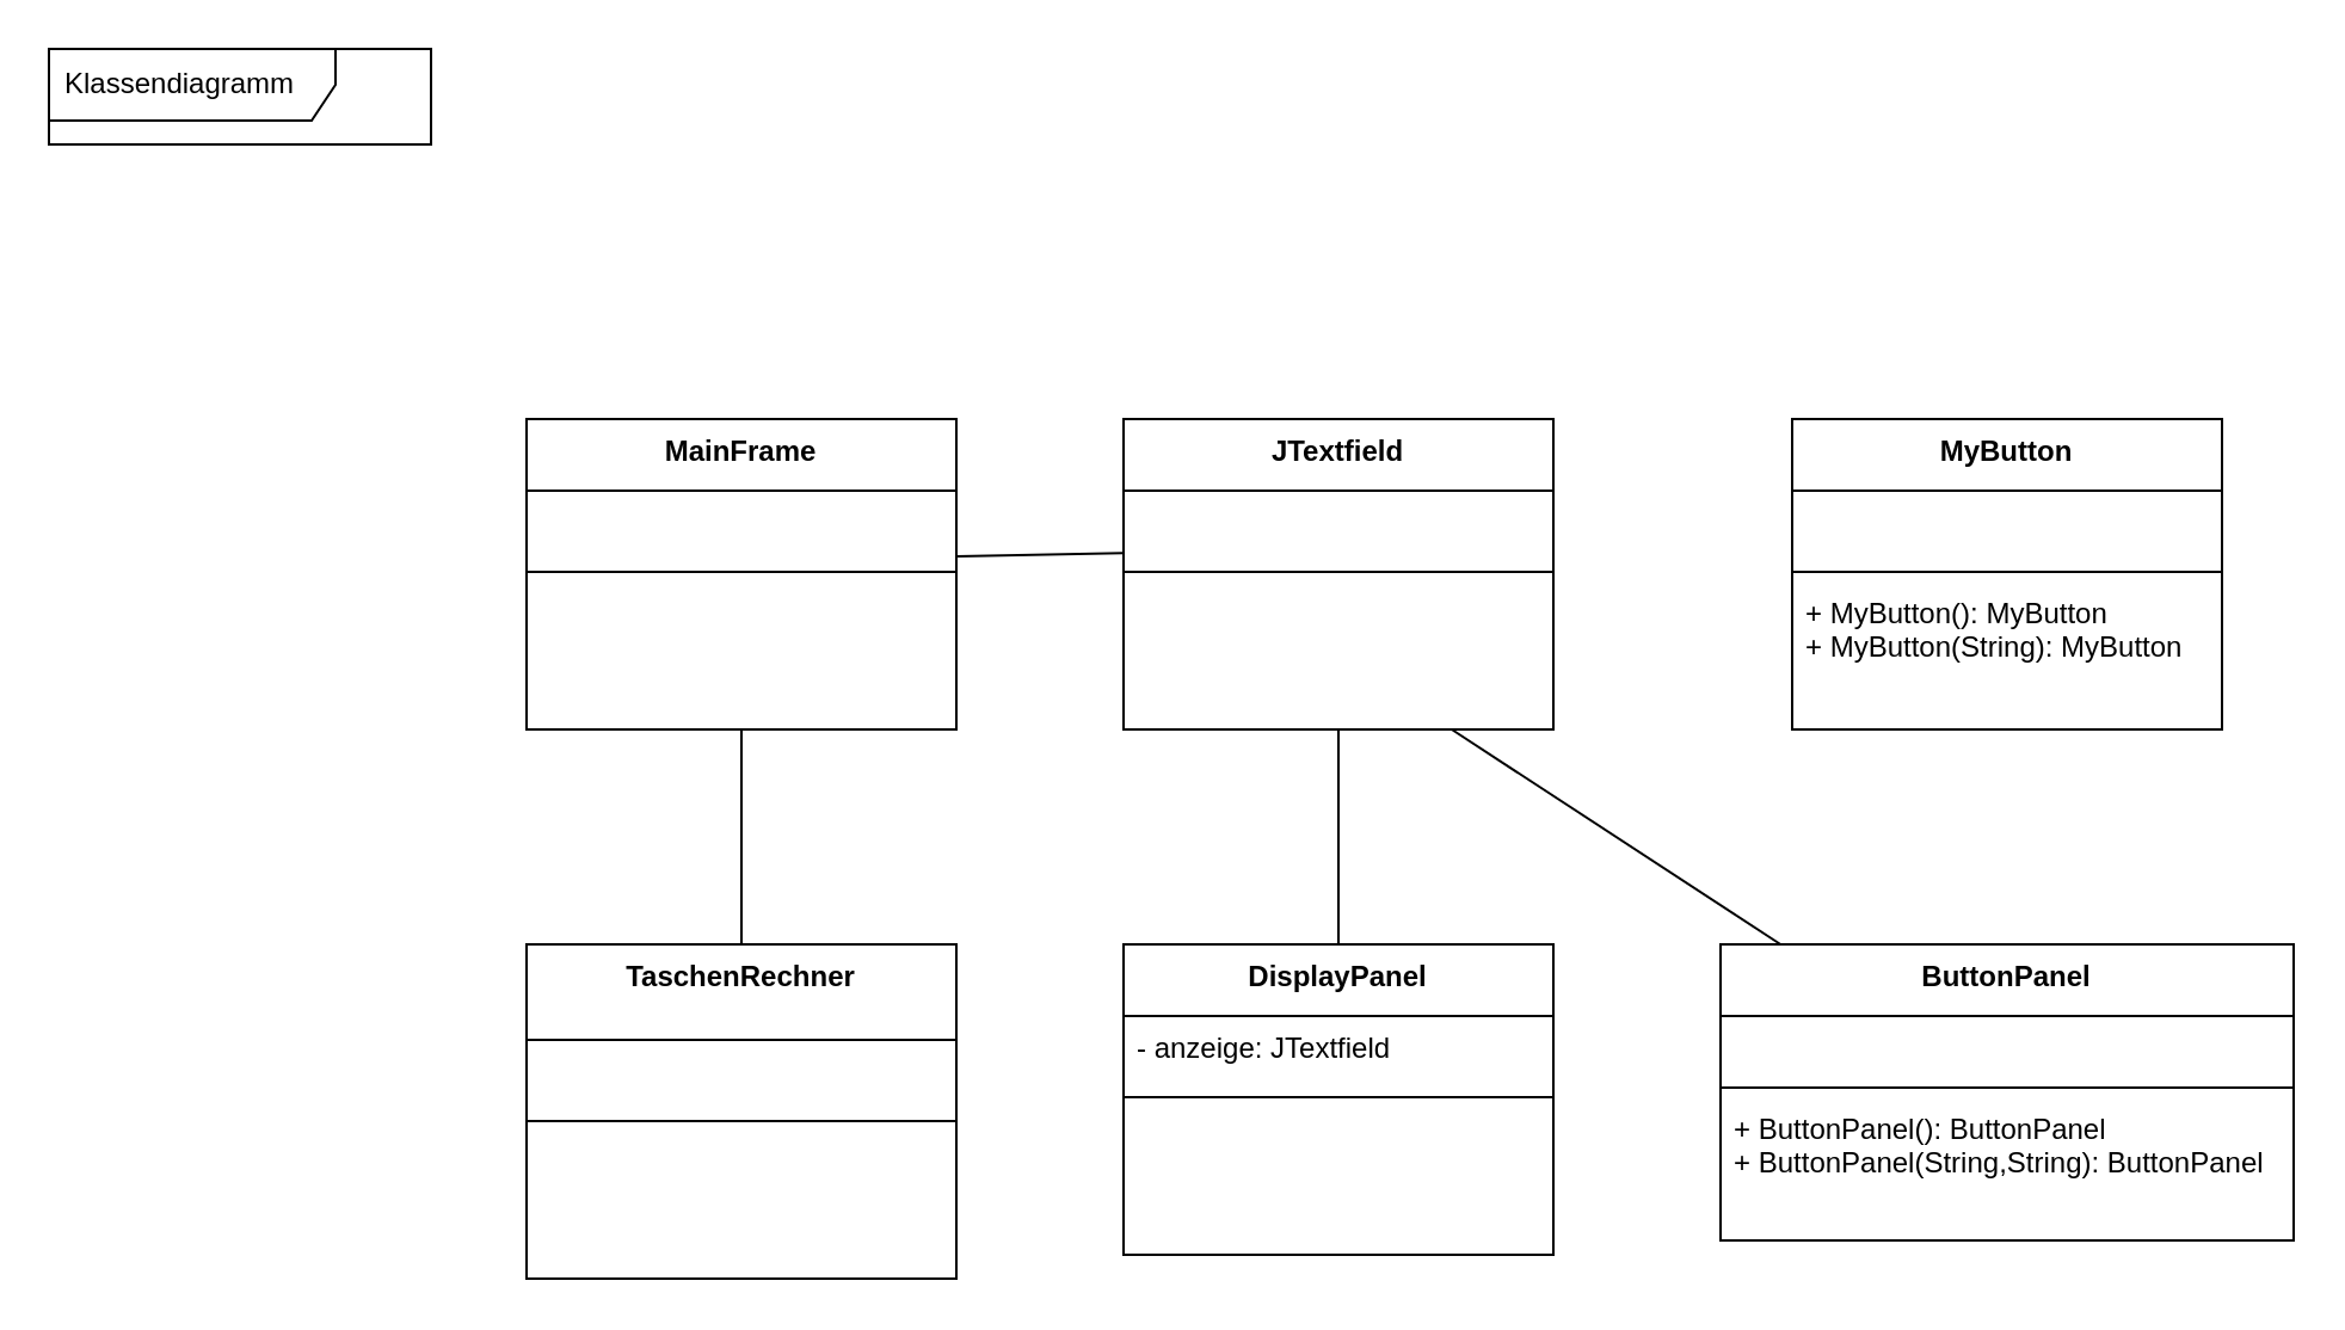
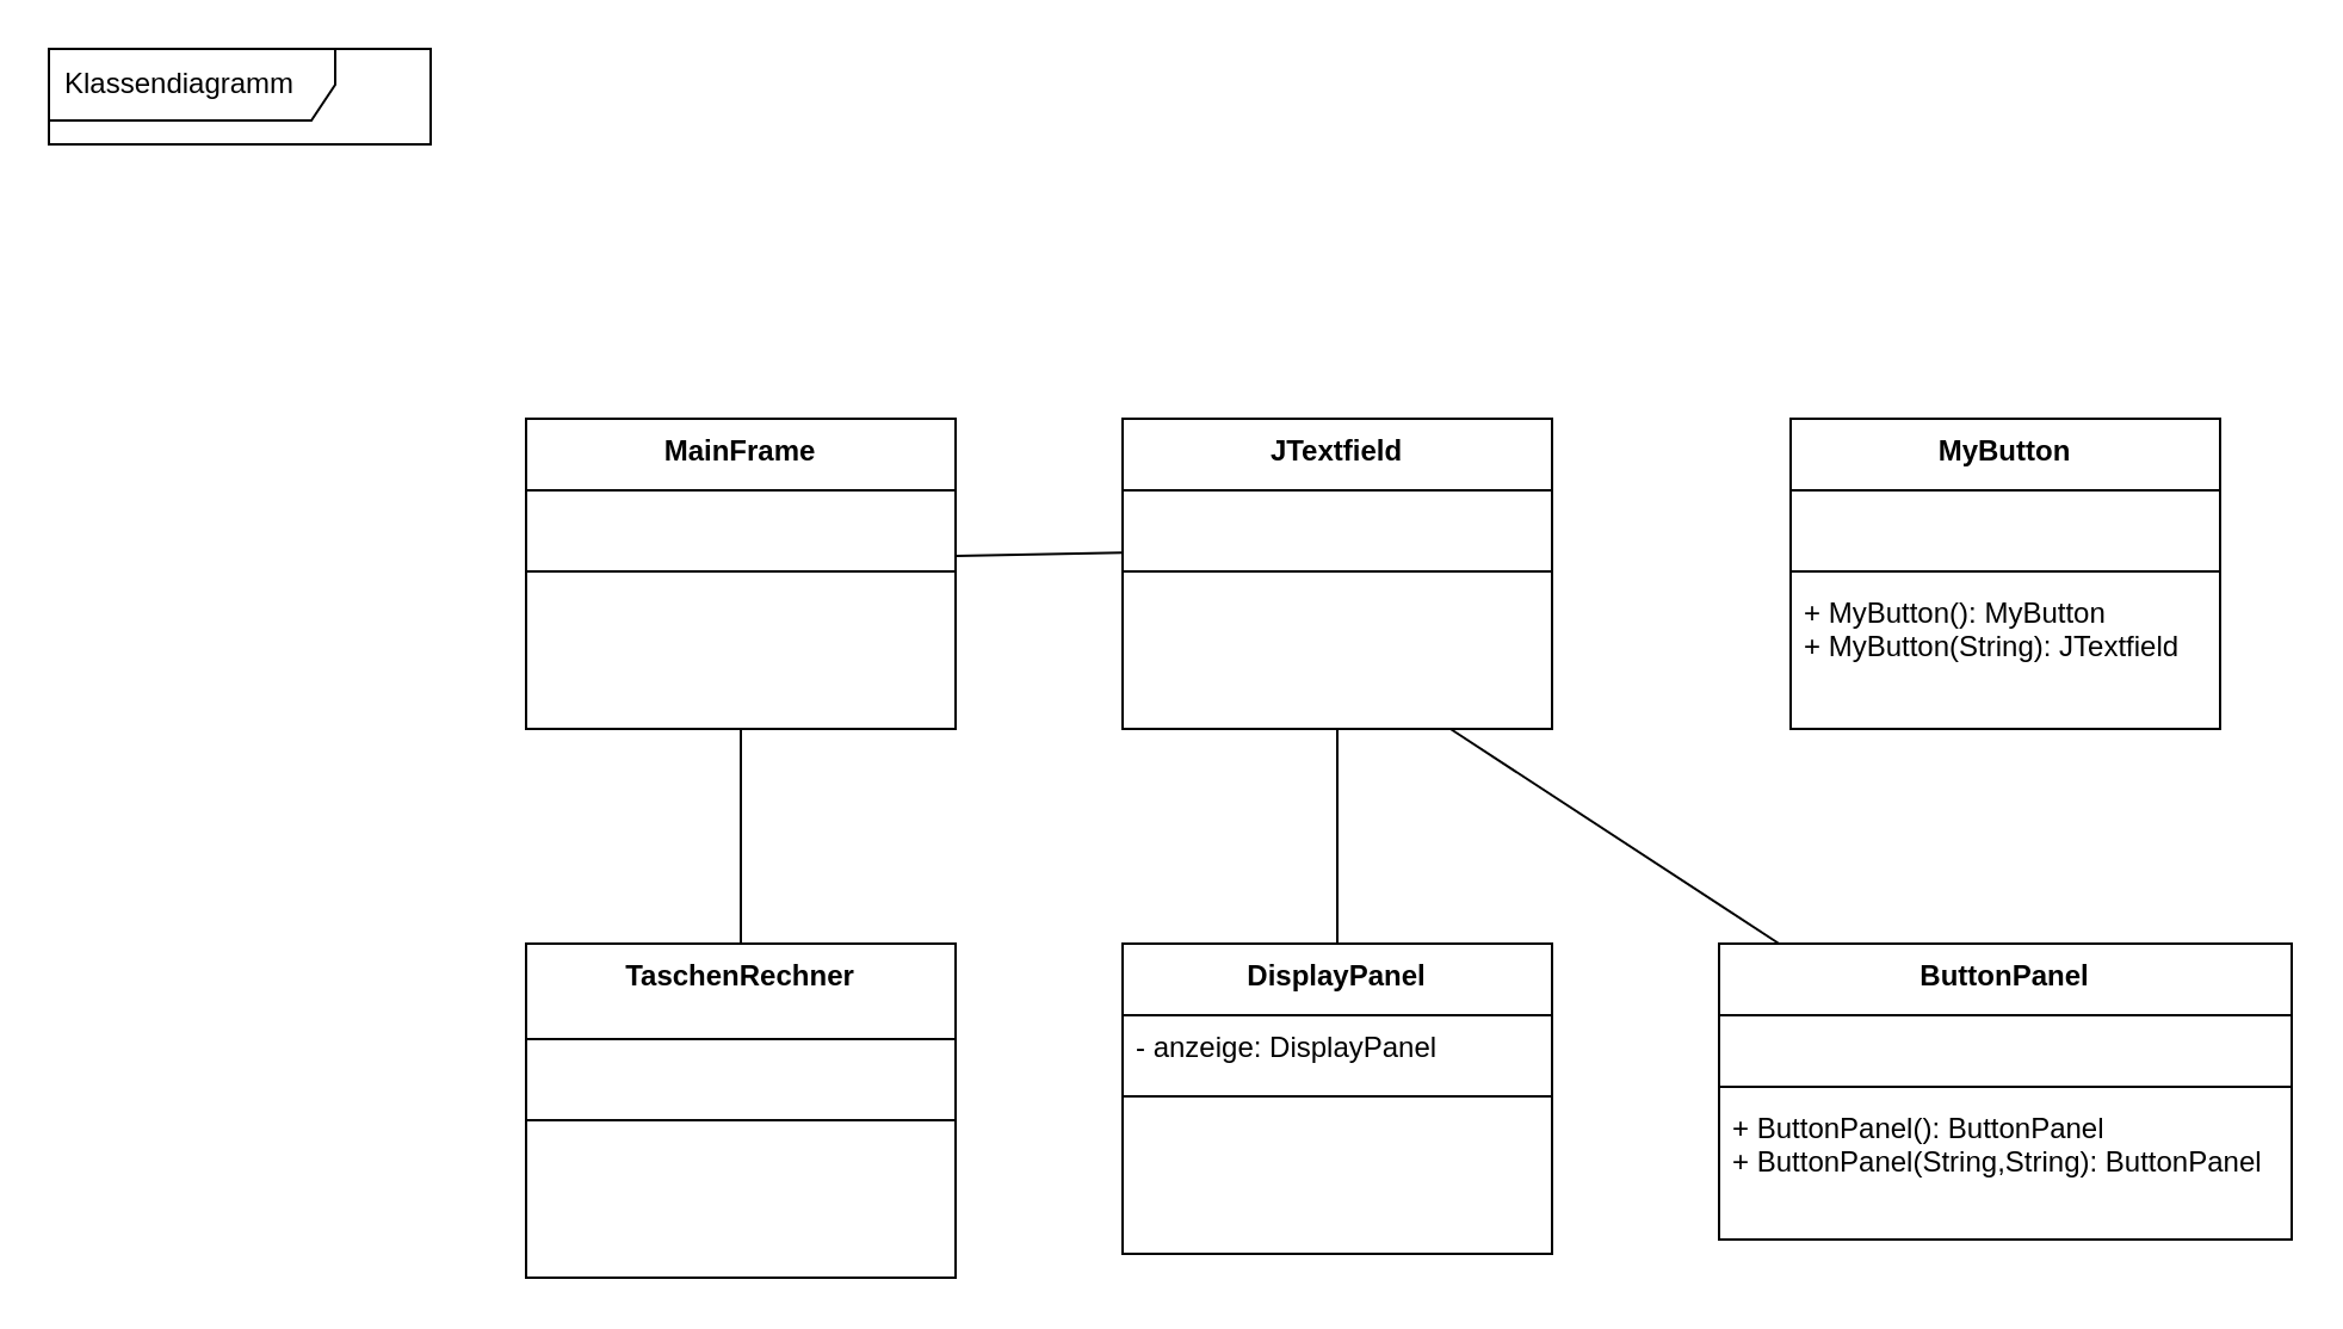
  <mxCell id="0" />
  <mxCell id="1" parent="0" />
  <mxCell id="2" value="Klassendiagramm" style="shape=umlFrame;whiteSpace=wrap;html=1;width=120;height=30;boundedLbl=1;verticalAlign=middle;align=left;spacingLeft=5;" parent="1" vertex="1"><mxGeometry x="20" y="20" width="160" height="40" as="geometry" /></mxCell>
  <mxCell id="3" value="MyButton" style="swimlane;fontStyle=1;align=center;verticalAlign=top;childLayout=stackLayout;horizontal=1;startSize=30;horizontalStack=0;resizeParent=1;resizeParentMax=0;resizeLast=0;collapsible=1;marginBottom=0;" parent="1" vertex="1"><mxGeometry x="750" y="175" width="180" height="130" as="geometry" /></mxCell>
  <mxCell id="4" value="   " style="text;strokeColor=none;fillColor=none;align=left;verticalAlign=top;spacingLeft=4;spacingRight=4;overflow=hidden;rotatable=0;points=[[0,0.5],[1,0.5]];portConstraint=eastwest;" parent="3" vertex="1"><mxGeometry y="30" width="180" height="30" as="geometry" /></mxCell>
  <mxCell id="5" value="" style="line;strokeWidth=1;fillColor=none;align=left;verticalAlign=middle;spacingTop=-1;spacingLeft=3;spacingRight=3;rotatable=0;labelPosition=right;points=[];portConstraint=eastwest;" parent="3" vertex="1"><mxGeometry y="60" width="180" height="8" as="geometry" /></mxCell>
- <mxCell id="6" value="+ MyButton(): MyButton&#10;+ MyButton(String): MyButton" style="text;strokeColor=none;fillColor=none;align=left;verticalAlign=top;spacingLeft=4;spacingRight=4;overflow=hidden;rotatable=0;points=[[0,0.5],[1,0.5]];portConstraint=eastwest;" parent="3" vertex="1"><mxGeometry y="68" width="180" height="62" as="geometry" /></mxCell>
+ <mxCell id="6" value="+ MyButton(): MyButton&#10;+ MyButton(String): JTextfield" style="text;strokeColor=none;fillColor=none;align=left;verticalAlign=top;spacingLeft=4;spacingRight=4;overflow=hidden;rotatable=0;points=[[0,0.5],[1,0.5]];portConstraint=eastwest;" parent="3" vertex="1"><mxGeometry y="68" width="180" height="62" as="geometry" /></mxCell>
  <mxCell id="7" value="ButtonPanel" style="swimlane;fontStyle=1;align=center;verticalAlign=top;childLayout=stackLayout;horizontal=1;startSize=30;horizontalStack=0;resizeParent=1;resizeParentMax=0;resizeLast=0;collapsible=1;marginBottom=0;" parent="1" vertex="1"><mxGeometry x="720" y="395" width="240" height="124" as="geometry" /></mxCell>
  <mxCell id="8" value="   " style="text;strokeColor=none;fillColor=none;align=left;verticalAlign=top;spacingLeft=4;spacingRight=4;overflow=hidden;rotatable=0;points=[[0,0.5],[1,0.5]];portConstraint=eastwest;" parent="7" vertex="1"><mxGeometry y="30" width="240" height="26" as="geometry" /></mxCell>
  <mxCell id="9" value="" style="line;strokeWidth=1;fillColor=none;align=left;verticalAlign=middle;spacingTop=-1;spacingLeft=3;spacingRight=3;rotatable=0;labelPosition=right;points=[];portConstraint=eastwest;" parent="7" vertex="1"><mxGeometry y="56" width="240" height="8" as="geometry" /></mxCell>
  <mxCell id="10" value="+ ButtonPanel(): ButtonPanel&#10;+ ButtonPanel(String,String): ButtonPanel" style="text;strokeColor=none;fillColor=none;align=left;verticalAlign=top;spacingLeft=4;spacingRight=4;overflow=hidden;rotatable=0;points=[[0,0.5],[1,0.5]];portConstraint=eastwest;" parent="7" vertex="1"><mxGeometry y="64" width="240" height="60" as="geometry" /></mxCell>
  <mxCell id="11" value="MainFrame" style="swimlane;fontStyle=1;align=center;verticalAlign=top;childLayout=stackLayout;horizontal=1;startSize=30;horizontalStack=0;resizeParent=1;resizeParentMax=0;resizeLast=0;collapsible=1;marginBottom=0;" parent="1" vertex="1"><mxGeometry x="220" y="175" width="180" height="130" as="geometry" /></mxCell>
  <mxCell id="12" value="   " style="text;strokeColor=none;fillColor=none;align=left;verticalAlign=top;spacingLeft=4;spacingRight=4;overflow=hidden;rotatable=0;points=[[0,0.5],[1,0.5]];portConstraint=eastwest;" parent="11" vertex="1"><mxGeometry y="30" width="180" height="30" as="geometry" /></mxCell>
  <mxCell id="13" value="" style="line;strokeWidth=1;fillColor=none;align=left;verticalAlign=middle;spacingTop=-1;spacingLeft=3;spacingRight=3;rotatable=0;labelPosition=right;points=[];portConstraint=eastwest;" parent="11" vertex="1"><mxGeometry y="60" width="180" height="8" as="geometry" /></mxCell>
  <mxCell id="14" value=" " style="text;strokeColor=none;fillColor=none;align=left;verticalAlign=top;spacingLeft=4;spacingRight=4;overflow=hidden;rotatable=0;points=[[0,0.5],[1,0.5]];portConstraint=eastwest;" parent="11" vertex="1"><mxGeometry y="68" width="180" height="62" as="geometry" /></mxCell>
  <mxCell id="15" value="JTextfield" style="swimlane;fontStyle=1;align=center;verticalAlign=top;childLayout=stackLayout;horizontal=1;startSize=30;horizontalStack=0;resizeParent=1;resizeParentMax=0;resizeLast=0;collapsible=1;marginBottom=0;" parent="1" vertex="1"><mxGeometry x="470" y="175" width="180" height="130" as="geometry" /></mxCell>
  <mxCell id="16" value="   " style="text;strokeColor=none;fillColor=none;align=left;verticalAlign=top;spacingLeft=4;spacingRight=4;overflow=hidden;rotatable=0;points=[[0,0.5],[1,0.5]];portConstraint=eastwest;" parent="15" vertex="1"><mxGeometry y="30" width="180" height="30" as="geometry" /></mxCell>
  <mxCell id="17" value="" style="line;strokeWidth=1;fillColor=none;align=left;verticalAlign=middle;spacingTop=-1;spacingLeft=3;spacingRight=3;rotatable=0;labelPosition=right;points=[];portConstraint=eastwest;" parent="15" vertex="1"><mxGeometry y="60" width="180" height="8" as="geometry" /></mxCell>
  <mxCell id="18" value=" " style="text;strokeColor=none;fillColor=none;align=left;verticalAlign=top;spacingLeft=4;spacingRight=4;overflow=hidden;rotatable=0;points=[[0,0.5],[1,0.5]];portConstraint=eastwest;" parent="15" vertex="1"><mxGeometry y="68" width="180" height="62" as="geometry" /></mxCell>
  <mxCell id="19" value="DisplayPanel" style="swimlane;fontStyle=1;align=center;verticalAlign=top;childLayout=stackLayout;horizontal=1;startSize=30;horizontalStack=0;resizeParent=1;resizeParentMax=0;resizeLast=0;collapsible=1;marginBottom=0;" parent="1" vertex="1"><mxGeometry x="470" y="395" width="180" height="130" as="geometry" /></mxCell>
- <mxCell id="20" value="- anzeige: JTextfield" style="text;strokeColor=none;fillColor=none;align=left;verticalAlign=top;spacingLeft=4;spacingRight=4;overflow=hidden;rotatable=0;points=[[0,0.5],[1,0.5]];portConstraint=eastwest;" parent="19" vertex="1"><mxGeometry y="30" width="180" height="30" as="geometry" /></mxCell>
+ <mxCell id="20" value="- anzeige: DisplayPanel" style="text;strokeColor=none;fillColor=none;align=left;verticalAlign=top;spacingLeft=4;spacingRight=4;overflow=hidden;rotatable=0;points=[[0,0.5],[1,0.5]];portConstraint=eastwest;" parent="19" vertex="1"><mxGeometry y="30" width="180" height="30" as="geometry" /></mxCell>
  <mxCell id="21" value="" style="line;strokeWidth=1;fillColor=none;align=left;verticalAlign=middle;spacingTop=-1;spacingLeft=3;spacingRight=3;rotatable=0;labelPosition=right;points=[];portConstraint=eastwest;" parent="19" vertex="1"><mxGeometry y="60" width="180" height="8" as="geometry" /></mxCell>
  <mxCell id="22" value=" " style="text;strokeColor=none;fillColor=none;align=left;verticalAlign=top;spacingLeft=4;spacingRight=4;overflow=hidden;rotatable=0;points=[[0,0.5],[1,0.5]];portConstraint=eastwest;" parent="19" vertex="1"><mxGeometry y="68" width="180" height="62" as="geometry" /></mxCell>
  <mxCell id="23" value="TaschenRechner" style="swimlane;fontStyle=1;align=center;verticalAlign=top;childLayout=stackLayout;horizontal=1;startSize=40;horizontalStack=0;resizeParent=1;resizeParentMax=0;resizeLast=0;collapsible=1;marginBottom=0;" parent="1" vertex="1"><mxGeometry x="220" y="395" width="180" height="140" as="geometry" /></mxCell>
  <mxCell id="24" value="   " style="text;strokeColor=none;fillColor=none;align=left;verticalAlign=top;spacingLeft=4;spacingRight=4;overflow=hidden;rotatable=0;points=[[0,0.5],[1,0.5]];portConstraint=eastwest;" parent="23" vertex="1"><mxGeometry y="40" width="180" height="30" as="geometry" /></mxCell>
  <mxCell id="25" value="" style="line;strokeWidth=1;fillColor=none;align=left;verticalAlign=middle;spacingTop=-1;spacingLeft=3;spacingRight=3;rotatable=0;labelPosition=right;points=[];portConstraint=eastwest;" parent="23" vertex="1"><mxGeometry y="70" width="180" height="8" as="geometry" /></mxCell>
  <mxCell id="26" value=" " style="text;strokeColor=none;fillColor=none;align=left;verticalAlign=top;spacingLeft=4;spacingRight=4;overflow=hidden;rotatable=0;points=[[0,0.5],[1,0.5]];portConstraint=eastwest;" parent="23" vertex="1"><mxGeometry y="78" width="180" height="62" as="geometry" /></mxCell>
  <mxCell id="27" value="" style="endArrow=none;endSize=16;endFill=0;html=1;rounded=0;exitX=0;exitY=0.872;exitDx=0;exitDy=0;entryX=1.002;entryY=0.918;entryDx=0;entryDy=0;entryPerimeter=0;exitPerimeter=0;" parent="1" source="16" target="12" edge="1"><mxGeometry width="160" relative="1" as="geometry"><mxPoint x="423.6" y="395" as="sourcePoint" /><mxPoint x="420" y="316.736" as="targetPoint" /></mxGeometry></mxCell>
  <mxCell id="28" value="" style="endArrow=none;endSize=16;endFill=0;html=1;rounded=0;" parent="1" source="18" target="19" edge="1"><mxGeometry width="160" relative="1" as="geometry"><mxPoint x="490" y="251.16" as="sourcePoint" /><mxPoint x="410.36" y="252.54" as="targetPoint" /></mxGeometry></mxCell>
  <mxCell id="29" value="" style="endArrow=none;endSize=16;endFill=0;html=1;rounded=0;" parent="1" source="18" target="7" edge="1"><mxGeometry width="160" relative="1" as="geometry"><mxPoint x="566.14" y="329.092" as="sourcePoint" /><mxPoint x="551.72" y="401.5" as="targetPoint" /></mxGeometry></mxCell>
  <mxCell id="30" value="" style="endArrow=none;endSize=16;endFill=0;html=1;rounded=0;" parent="1" source="14" target="23" edge="1"><mxGeometry width="160" relative="1" as="geometry"><mxPoint x="578.287" y="325" as="sourcePoint" /><mxPoint x="573.867" y="405" as="targetPoint" /></mxGeometry></mxCell>
